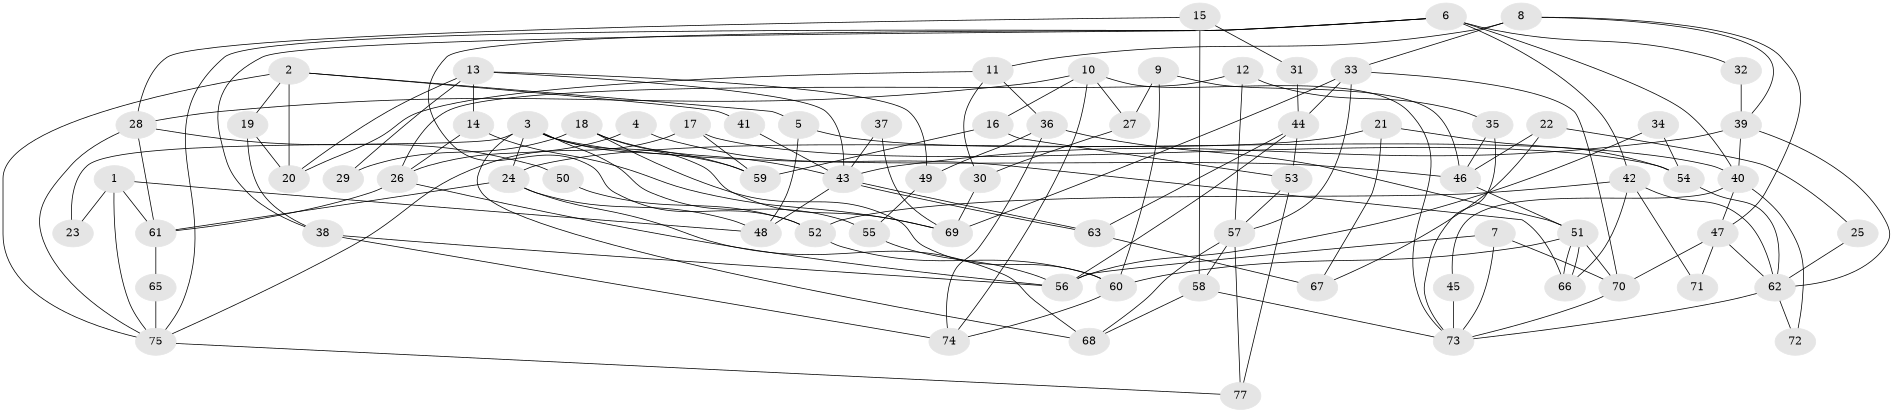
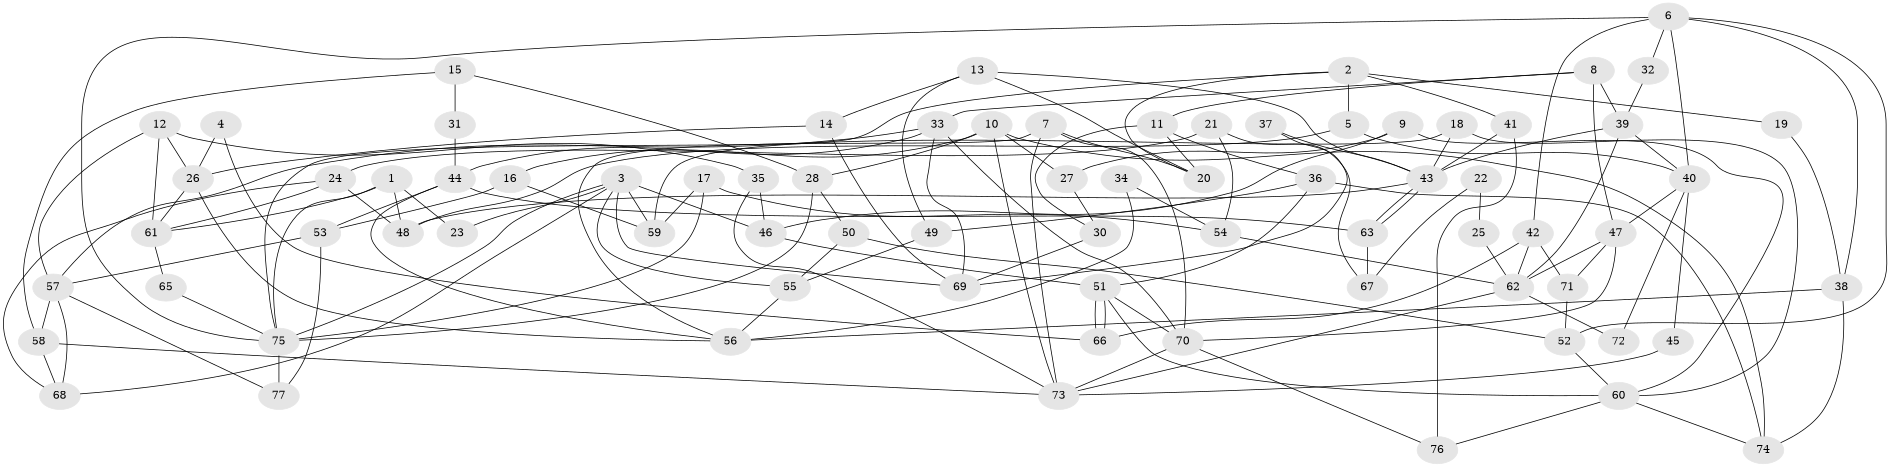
  graph {
    fontname="DejaVu Serif"
    node [color=gray90 fontname="DejaVu Serif" style=filled]
    edge [fontname="DejaVu Serif"]
    1
    23
    48
    61
    75
    65
    77
    2
    5
    19
    20
    41
    40
    38
    43
+   76
    3
    46
    55
    59
    68
    69
    51
    56
    4
    26
    66
    47
    45
    72
    6
    32
    42
    52
    39
    74
    62
    71
    60
    7
    70
    73
    8
    11
    33
    30
    36
    57
    44
    9
    27
    10
    16
    28
    53
    50
    49
    12
    35
    58
    13
    14
-   29
    63
    15
    31
    17
    54
    18
    21
    24
    67
    22
    25
    34
    37
    1 -- 23
    1 -- 48
    1 -- 61
    1 -- 75
    61 -- 65
    75 -- 77
    65 -- 75
    2 -- 75
    2 -- 5
    2 -- 19
    2 -- 20
    2 -- 41
    5 -- 48
    5 -- 40
    19 -- 38
    41 -- 43
+   41 -- 76
    40 -- 47
    40 -- 45
    40 -- 72
    38 -- 56
    38 -- 74
    43 -- 48
    43 -- 63
    43 -- 63
    3 -- 23
-   3 -- 24
+   3 -- 75
    3 -- 46
    3 -- 55
    3 -- 59
    3 -- 68
    3 -- 69
    46 -- 51
    55 -- 56
    51 -- 66
    51 -- 66
    51 -- 60
    51 -- 70
    4 -- 26
    4 -- 66
    26 -- 61
    26 -- 56
    47 -- 62
    47 -- 71
    47 -- 70
    45 -- 73
    6 -- 75
    6 -- 40
    6 -- 38
    6 -- 32
    6 -- 42
    6 -- 52
    32 -- 39
    42 -- 66
-   42 -- 52
+   71 -- 52
    42 -- 62
    42 -- 71
    52 -- 60
    39 -- 40
    39 -- 43
    39 -- 62
    62 -- 72
    62 -- 73
+   60 -- 76
    60 -- 74
-   19 -- 20
+   7 -- 20
    7 -- 56
    7 -- 70
    7 -- 73
+   70 -- 76
    70 -- 73
    8 -- 47
    8 -- 39
    8 -- 11
    8 -- 33
    11 -- 20
    11 -- 30
    11 -- 36
    33 -- 69
    33 -- 70
    33 -- 57
    33 -- 44
    30 -- 69
    36 -- 51
    36 -- 74
    36 -- 49
    57 -- 77
    57 -- 68
    57 -- 58
    44 -- 56
    44 -- 53
    44 -- 63
    9 -- 46
    9 -- 60
    9 -- 27
    27 -- 30
    10 -- 74
    10 -- 73
    10 -- 27
    10 -- 16
    10 -- 28
    16 -- 59
    16 -- 53
-   28 -- 61
+   12 -- 61
    28 -- 75
    28 -- 50
    53 -- 77
    53 -- 57
+   50 -- 55
    50 -- 52
    49 -- 55
    12 -- 26
    12 -- 57
    12 -- 35
    35 -- 46
    35 -- 73
    58 -- 68
    58 -- 73
    13 -- 20
    13 -- 43
    13 -- 49
    13 -- 14
-   13 -- 29
    14 -- 69
    14 -- 26
    63 -- 67
    15 -- 28
    15 -- 58
    15 -- 31
    31 -- 44
    17 -- 75
    17 -- 59
    17 -- 54
    54 -- 62
    18 -- 43
    18 -- 59
    18 -- 60
-   18 -- 29
    21 -- 54
    21 -- 24
    21 -- 67
    24 -- 48
    24 -- 61
    24 -- 68
-   22 -- 46
    22 -- 67
    22 -- 25
    25 -- 62
    34 -- 56
    34 -- 54
    37 -- 43
    37 -- 69
  }
